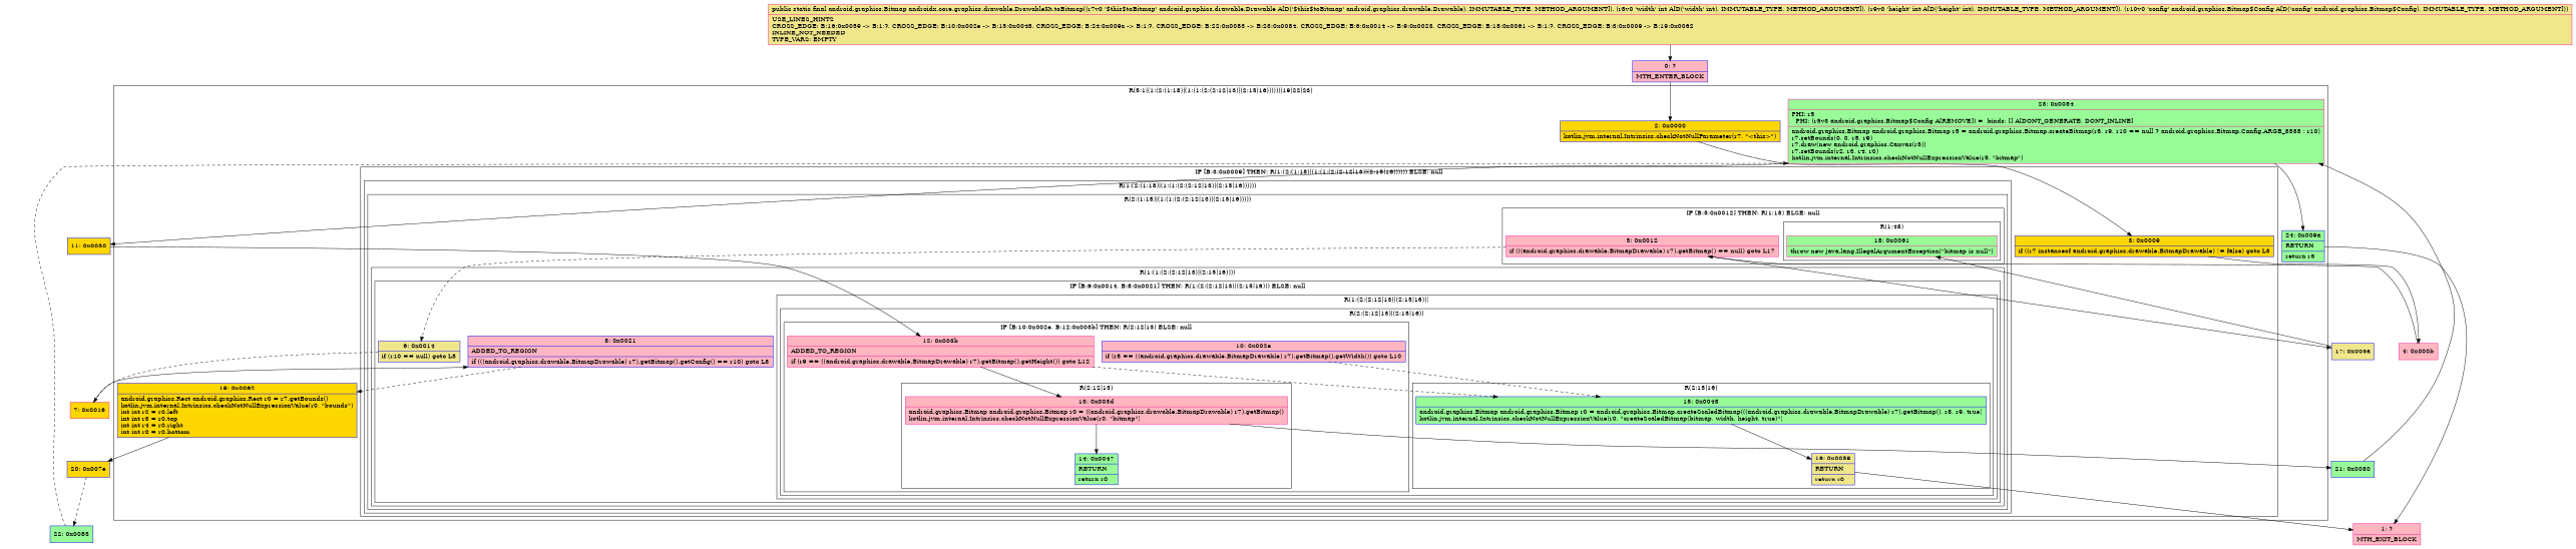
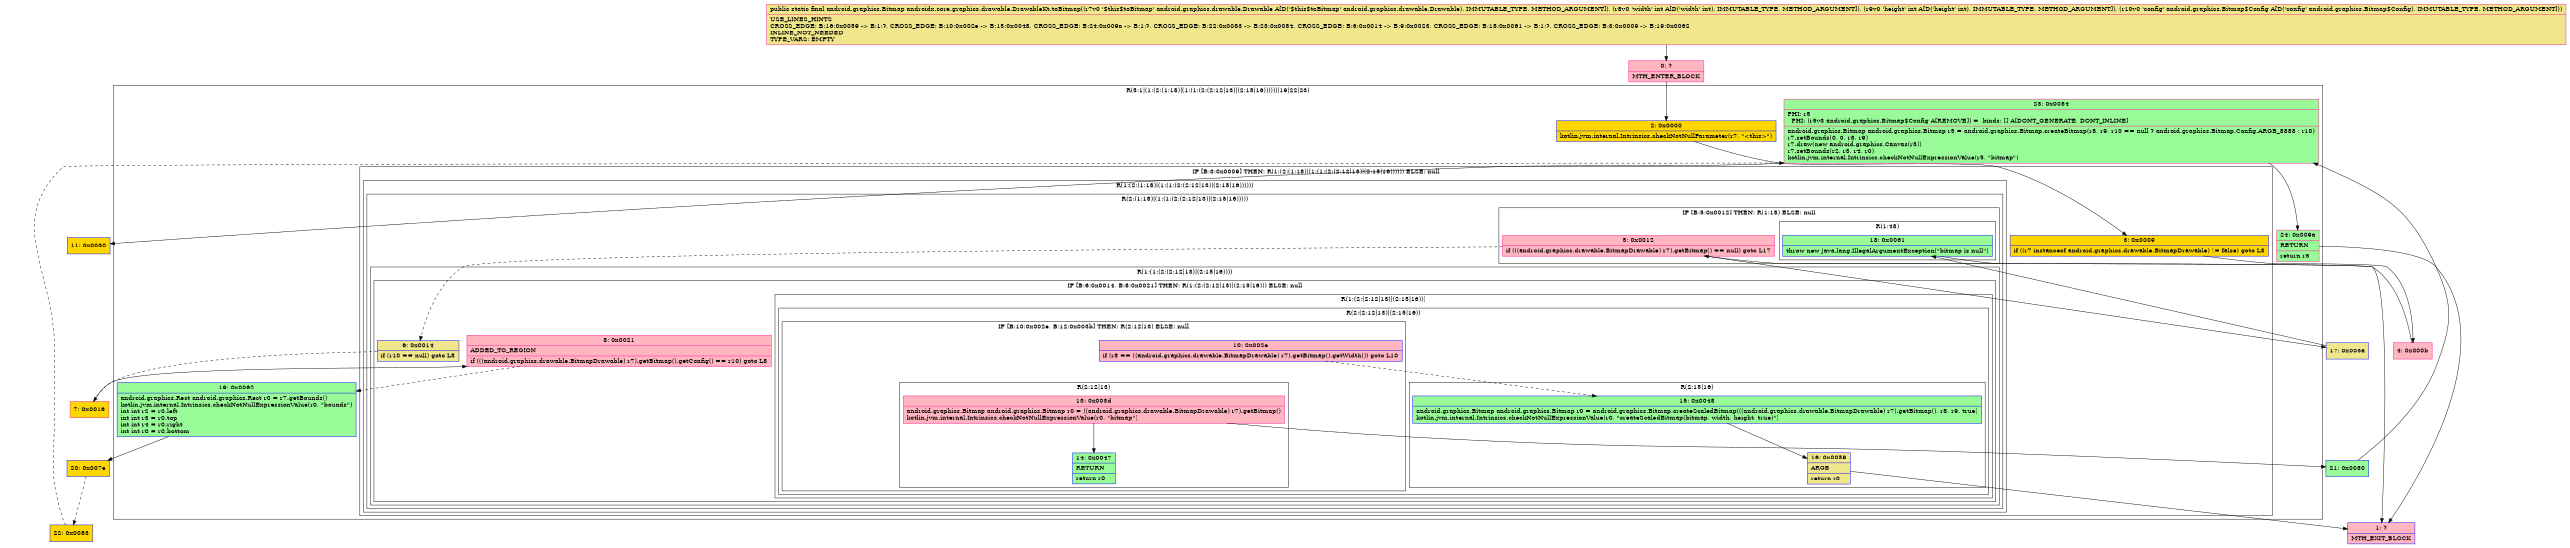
  digraph {
    node [color=blue fillcolor=palegreen shape=record style=filled]
-   n1 [color=deeppink label="{18\:\ 0x0061|throw new java.lang.IllegalArgumentException(\"bitmap is null\")\l}"]
+   n1 [label="{18\:\ 0x0061|throw new java.lang.IllegalArgumentException(\"bitmap is null\")\l}"]
    n2 [color=deeppink fillcolor=lightpink label="{5\:\ 0x0012|if (((android.graphics.drawable.BitmapDrawable) r7).getBitmap() == null) goto L17\l}"]
    n3 [color=deeppink fillcolor=lightpink label="{13\:\ 0x003d|android.graphics.Bitmap android.graphics.Bitmap r0 = ((android.graphics.drawable.BitmapDrawable) r7).getBitmap()\lkotlin.jvm.internal.Intrinsics.checkNotNullExpressionValue(r0, \"bitmap\")\l}"]
    n4 [label="{14\:\ 0x0047|RETURN\l|return r0\l}"]
    n5 [fillcolor=lightpink label="{10\:\ 0x002e|if (r8 == ((android.graphics.drawable.BitmapDrawable) r7).getBitmap().getWidth()) goto L10\l}"]
-   n6 [color=deeppink fillcolor=lightpink label="{12\:\ 0x003b|ADDED_TO_REGION\l|if (r9 == ((android.graphics.drawable.BitmapDrawable) r7).getBitmap().getHeight()) goto L12\l}"]
    n7 [label="{15\:\ 0x0048|android.graphics.Bitmap android.graphics.Bitmap r0 = android.graphics.Bitmap.createScaledBitmap(((android.graphics.drawable.BitmapDrawable) r7).getBitmap(), r8, r9, true)\lkotlin.jvm.internal.Intrinsics.checkNotNullExpressionValue(r0, \"createScaledBitmap(bitmap, width, height, true)\")\l}"]
-   n8 [fillcolor=khaki label="{16\:\ 0x0059|RETURN\l|return r0\l}"]
+   n8 [fillcolor=khaki label="{16\:\ 0x0059|ARGB\l|return r0\l}"]
    n9 [fillcolor=khaki label="{6\:\ 0x0014|if (r10 == null) goto L8\l}"]
-   n10 [fillcolor=lightpink label="{8\:\ 0x0021|ADDED_TO_REGION\l|if (((android.graphics.drawable.BitmapDrawable) r7).getBitmap().getConfig() == r10) goto L8\l}"]
+   n10 [color=deeppink fillcolor=lightpink label="{8\:\ 0x0021|ADDED_TO_REGION\l|if (((android.graphics.drawable.BitmapDrawable) r7).getBitmap().getConfig() == r10) goto L8\l}"]
    n11 [fillcolor=gold label="{3\:\ 0x0009|if ((r7 instanceof android.graphics.drawable.BitmapDrawable) != false) goto L3\l}"]
    n12 [fillcolor=gold label="{2\:\ 0x0000|kotlin.jvm.internal.Intrinsics.checkNotNullParameter(r7, \"\<this\>\")\l}"]
-   n13 [fillcolor=gold label="{19\:\ 0x0062|android.graphics.Rect android.graphics.Rect r0 = r7.getBounds()\lkotlin.jvm.internal.Intrinsics.checkNotNullExpressionValue(r0, \"bounds\")\lint int r2 = r0.left\lint int r3 = r0.top\lint int r4 = r0.right\lint int r0 = r0.bottom\l}"]
+   n13 [label="{19\:\ 0x0062|android.graphics.Rect android.graphics.Rect r0 = r7.getBounds()\lkotlin.jvm.internal.Intrinsics.checkNotNullExpressionValue(r0, \"bounds\")\lint int r2 = r0.left\lint int r3 = r0.top\lint int r4 = r0.right\lint int r0 = r0.bottom\l}"]
    n14 [color=deeppink label="{23\:\ 0x0084|PHI: r5 \l  PHI: (r5v3 android.graphics.Bitmap$Config A[REMOVE]) =  binds: [] A[DONT_GENERATE, DONT_INLINE]\l|android.graphics.Bitmap android.graphics.Bitmap r5 = android.graphics.Bitmap.createBitmap(r8, r9, r10 == null ? android.graphics.Bitmap.Config.ARGB_8888 : r10)\lr7.setBounds(0, 0, r8, r9)\lr7.draw(new android.graphics.Canvas(r5))\lr7.setBounds(r2, r3, r4, r0)\lkotlin.jvm.internal.Intrinsics.checkNotNullExpressionValue(r5, \"bitmap\")\l}"]
-   n15 [label="{24\:\ 0x009a|RETURN\l|return r5\l}"]
-   n16 [color=deeppink fillcolor=lightpink label="{1\:\ ?|MTH_EXIT_BLOCK\l}"]
+   n15 [color=deeppink label="{24\:\ 0x009a|RETURN\l|return r5\l}"]
+   n16 [fillcolor=lightpink label="{1\:\ ?|MTH_EXIT_BLOCK\l}"]
    n17 [fillcolor=khaki label="{17\:\ 0x005a}"]
    n18 [label="{21\:\ 0x0080}"]
    n19 [color=deeppink fillcolor=gold label="{7\:\ 0x0016}"]
    n20 [color=deeppink fillcolor=lightpink label="{4\:\ 0x000b}"]
    n21 [fillcolor=gold label="{20\:\ 0x007e}"]
    n22 [fillcolor=gold label="{11\:\ 0x0030}"]
-   n23 [label="{22\:\ 0x0083}"]
-   n24 [fillcolor=lightpink label="{0\:\ ?|MTH_ENTER_BLOCK\l}"]
+   n23 [fillcolor=gold label="{22\:\ 0x0083}"]
+   n24 [color=deeppink fillcolor=lightpink label="{0\:\ ?|MTH_ENTER_BLOCK\l}"]
    n25 [color=deeppink fillcolor=khaki label="{public static final android.graphics.Bitmap androidx.core.graphics.drawable.DrawableKt.toBitmap((r7v0 '$this$toBitmap' android.graphics.drawable.Drawable A[D('$this$toBitmap' android.graphics.drawable.Drawable), IMMUTABLE_TYPE, METHOD_ARGUMENT]), (r8v0 'width' int A[D('width' int), IMMUTABLE_TYPE, METHOD_ARGUMENT]), (r9v0 'height' int A[D('height' int), IMMUTABLE_TYPE, METHOD_ARGUMENT]), (r10v0 'config' android.graphics.Bitmap$Config A[D('config' android.graphics.Bitmap$Config), IMMUTABLE_TYPE, METHOD_ARGUMENT]))  | USE_LINES_HINTS\lCROSS_EDGE: B:16:0x0059 \-\> B:1:?, CROSS_EDGE: B:10:0x002e \-\> B:15:0x0048, CROSS_EDGE: B:24:0x009a \-\> B:1:?, CROSS_EDGE: B:22:0x0083 \-\> B:23:0x0084, CROSS_EDGE: B:6:0x0014 \-\> B:9:0x0023, CROSS_EDGE: B:18:0x0061 \-\> B:1:?, CROSS_EDGE: B:3:0x0009 \-\> B:19:0x0062\lINLINE_NOT_NEEDED\lTYPE_VARS: EMPTY\l}"]
    subgraph cluster_1 {
      label="R(5:1|(1:(2:(1:18)|(1:(1:(2:(2:12|13)|(2:15|16))))))|19|22|23)"
      n12
      n13
      n14
      n15
      subgraph cluster_2 {
        label="IF [B:3:0x0009] THEN: R(1:(2:(1:18)|(1:(1:(2:(2:12|13)|(2:15|16)))))) ELSE: null"
        n11
        subgraph cluster_3 {
          label="R(1:(2:(1:18)|(1:(1:(2:(2:12|13)|(2:15|16))))))"
          subgraph cluster_4 {
            label="R(2:(1:18)|(1:(1:(2:(2:12|13)|(2:15|16)))))"
            subgraph cluster_5 {
              label="IF [B:5:0x0012] THEN: R(1:18) ELSE: null"
              n2
              subgraph cluster_6 {
                label="R(1:48)"
                n1
              }
            }
            subgraph cluster_7 {
              label="R(1:(1:(2:(2:12|13)|(2:15|16))))"
              subgraph cluster_8 {
                label="IF [B:6:0x0014, B:8:0x0021] THEN: R(1:(2:(2:12|13)|(2:15|16))) ELSE: null"
                n9
                n10
                subgraph cluster_9 {
                  label="R(1:(2:(2:12|13)|(2:15|16)))"
                  subgraph cluster_10 {
                    label="R(2:(2:12|13)|(2:15|16))"
                    subgraph cluster_11 {
                      label="IF [B:10:0x002e, B:12:0x003b] THEN: R(2:12|13) ELSE: null"
                      n5
-                     n6
                      subgraph cluster_12 {
                        label="R(2:12|13)"
                        n3
                        n4
                      }
                    }
                    subgraph cluster_13 {
                      label="R(2:15|16)"
                      n7
                      n8
                    }
                  }
                }
              }
            }
          }
        }
      }
    }
+   n1 -> n16
    n2 -> n9 [style=dashed]
    n2 -> n17
    n3 -> n4
    n3 -> n18
    n5 -> n7 [style=dashed]
-   n6 -> n3
-   n6 -> n7 [style=dashed]
    n7 -> n8
    n8 -> n16
    n9 -> n19 [style=dashed]
    n10 -> n13 [style=dashed]
    n11 -> n20
    n12 -> n11
    n13 -> n21
    n14 -> n15
    n14 -> n22
    n15 -> n16
    n17 -> n1
    n18 -> n14
    n19 -> n10
    n20 -> n2
    n21 -> n23 [style=dashed]
-   n22 -> n6
    n23 -> n14 [style=dashed]
    n24 -> n12
    n25 -> n24
  }
